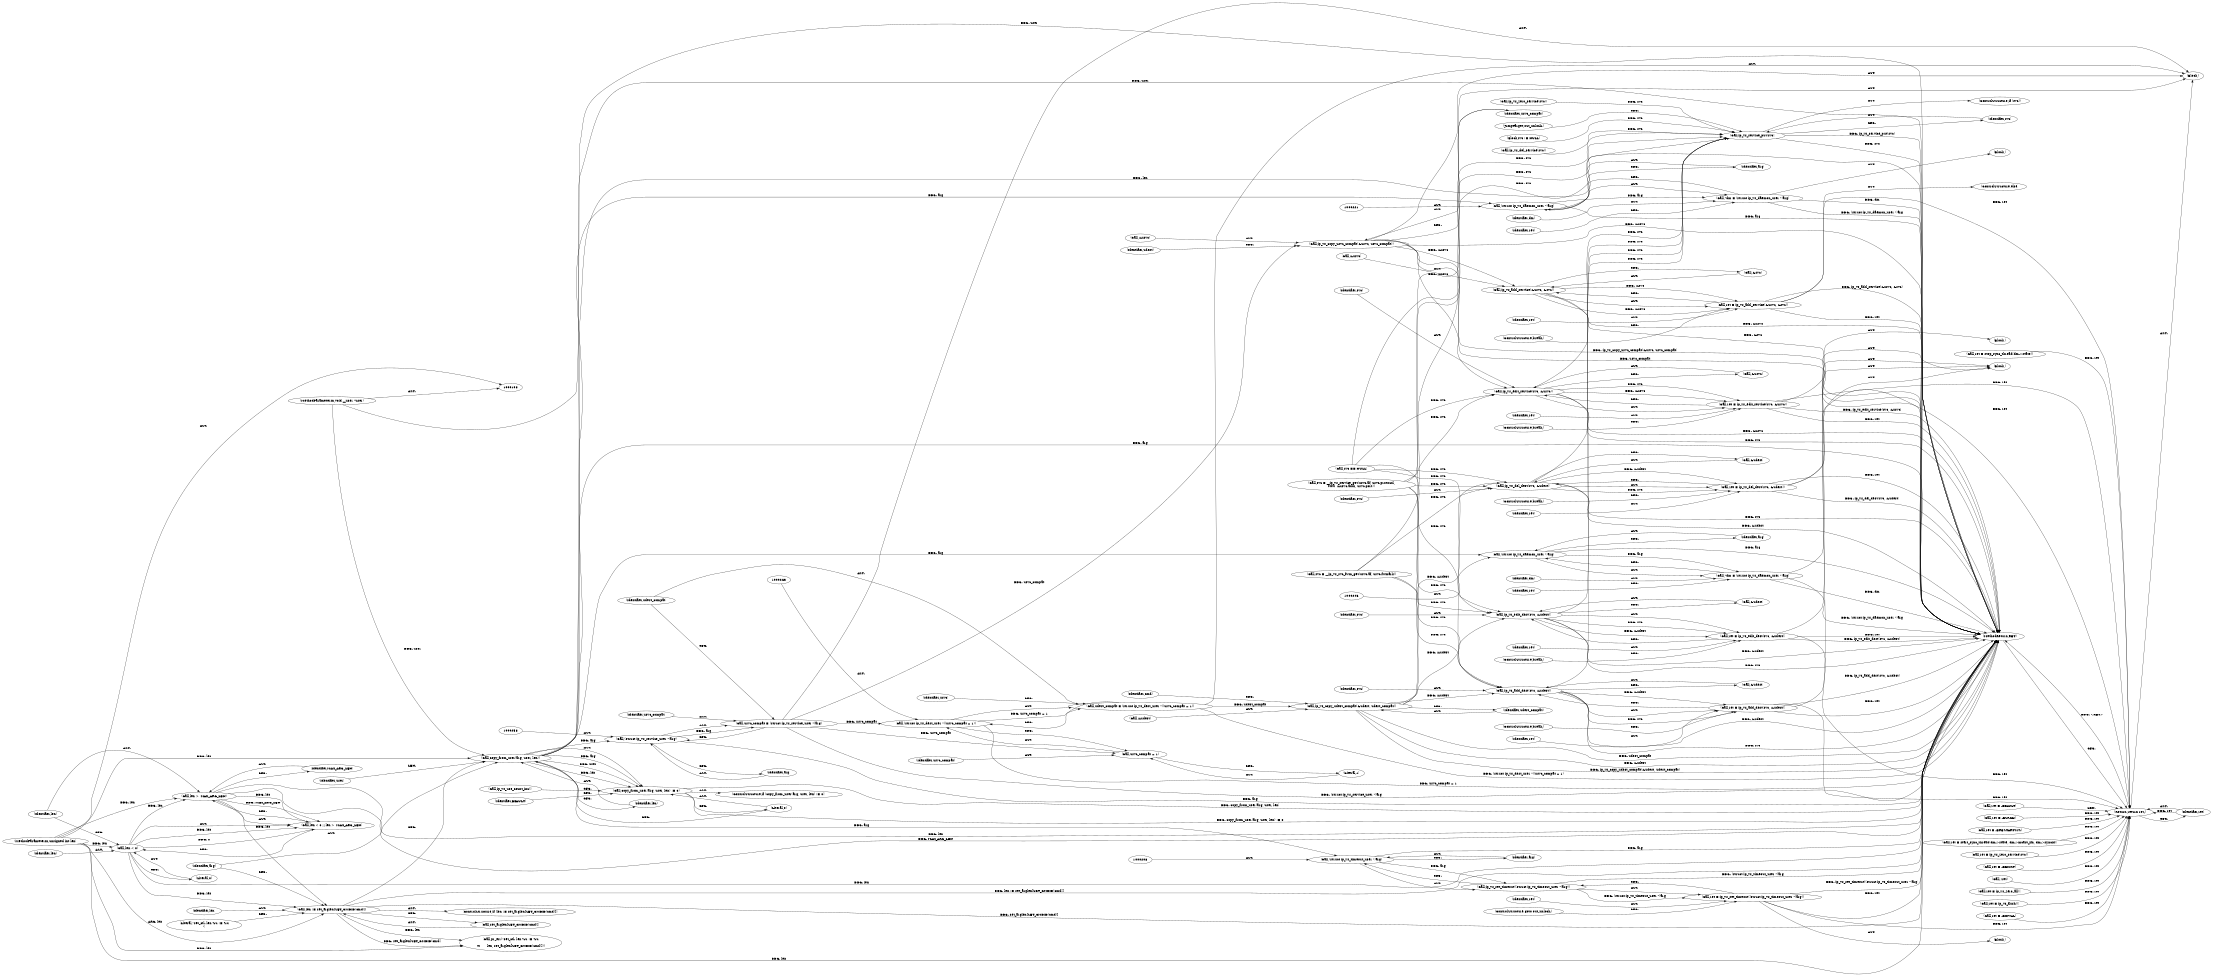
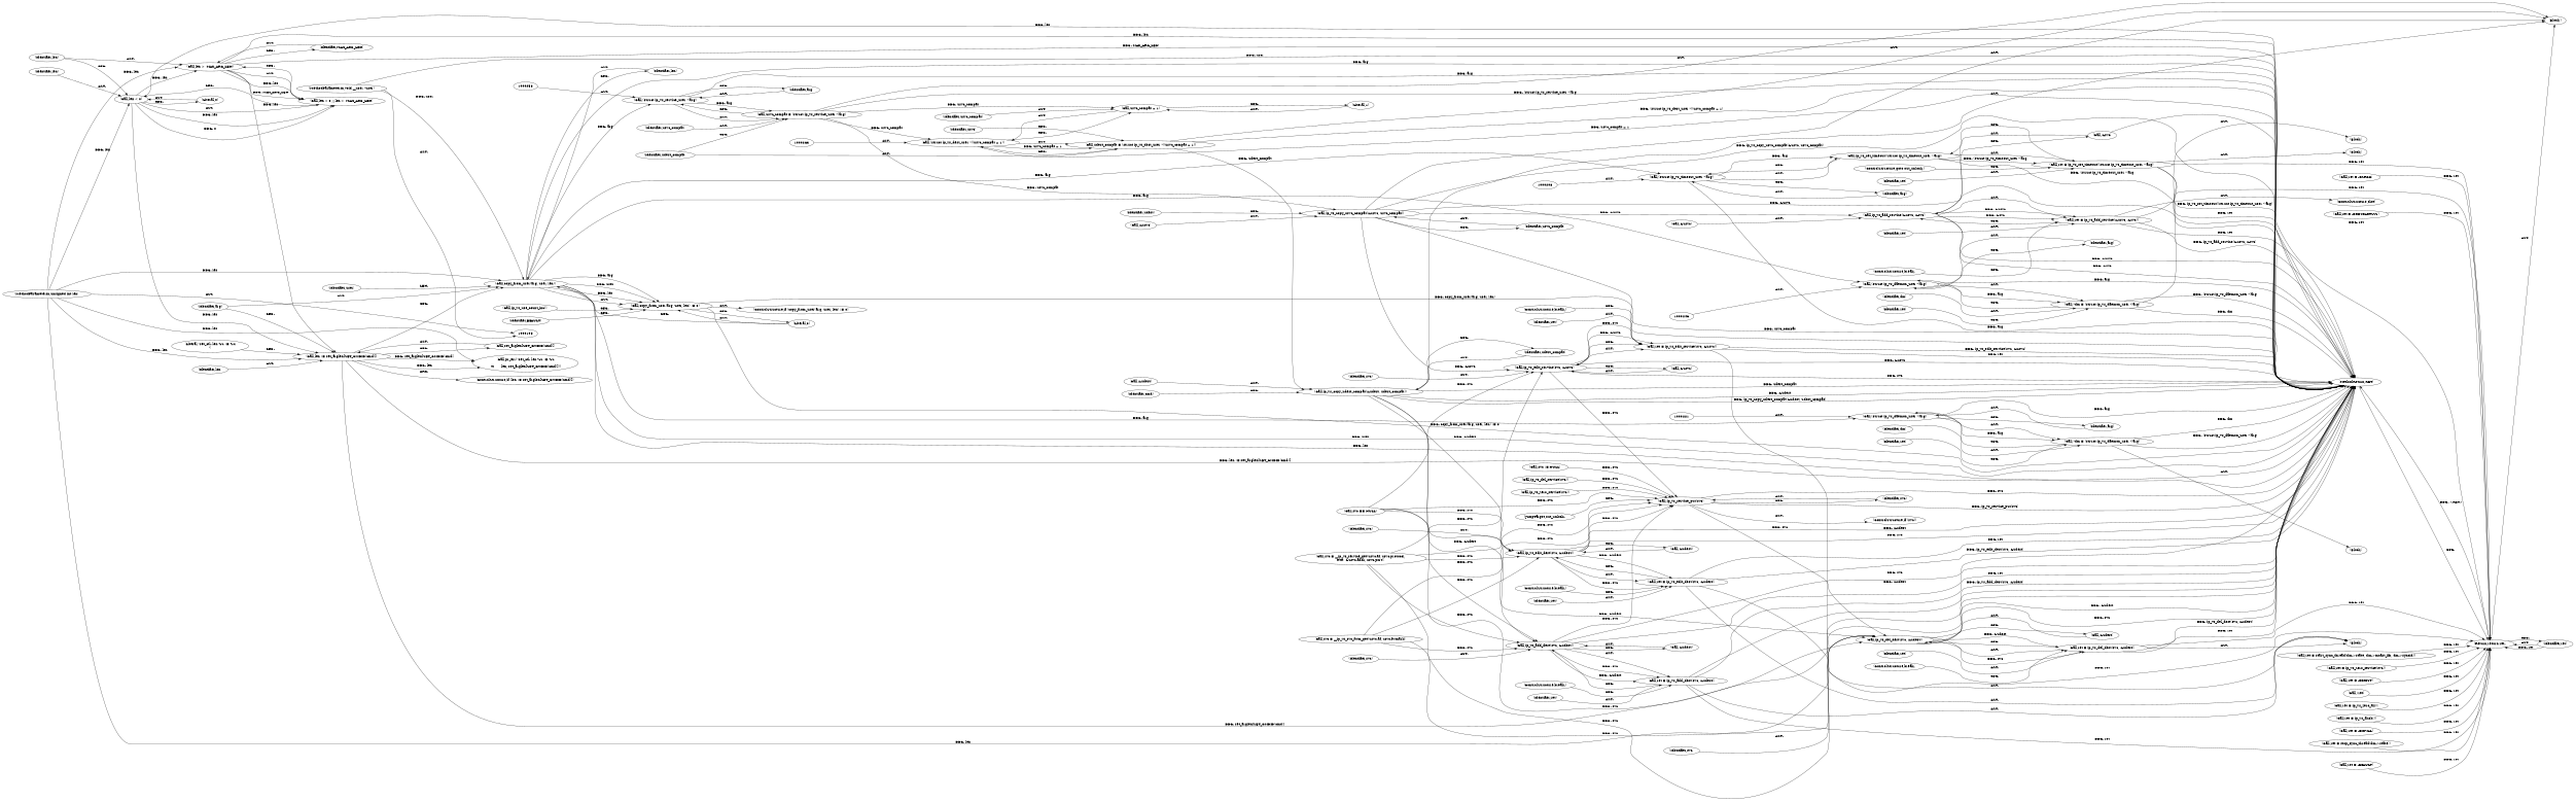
  digraph {
    rankdir=LR
    n1 [label="(Call,copy_from_user(arg, user, len))"]
    n2 [label="(Call,copy_from_user(arg, user, len) != 0)"]
    n3 [label="(Call,(struct ip_vs_timeout_user *)arg)"]
    n4 [label="(Call,(struct ip_vs_daemon_user *)arg)"]
    n5 [label="(Call,(struct ip_vs_daemon_user *)arg)"]
    n6 [label="(Call,(struct ip_vs_service_user *)arg)"]
    n7 [label="(Identifier,len)"]
    n8 [label="(MethodReturn,RET)"]
    n9 [label="(ControlStructure,if (copy_from_user(arg, user, len) != 0))"]
    n10 [label="(Literal,0)"]
    n11 [label="(Call,ip_vs_set_timeout((struct ip_vs_timeout_user *)arg))"]
    n12 [label="(Identifier,arg)"]
    n13 [label="(Call,*dm = (struct ip_vs_daemon_user *)arg)"]
    n14 [label="(Identifier,arg)"]
    n15 [label="(Call,*dm = (struct ip_vs_daemon_user *)arg)"]
    n16 [label="(Identifier,arg)"]
    n17 [label="(Call,usvc_compat = (struct ip_vs_service_user *)arg)"]
    n18 [label="(Identifier,arg)"]
    n19 [label="(Return,return ret;)"]
    n20 [label="(MethodParameterIn,void __user *user)"]
    1000108
    n22 [label="(Call,len != set_arglen[SET_CMDID(cmd)])"]
    n23 [label="(ControlStructure,if (len != set_arglen[SET_CMDID(cmd)]))"]
    n24 [label="(Call,set_arglen[SET_CMDID(cmd)])"]
    n25 [label="(Call,pr_err(\"set_ctl: len %u != %u\n\",\n \t\t       len, set_arglen[SET_CMDID(cmd)]))"]
    n26 [label="(Call,len < 0)"]
    n27 [label="(Call,len >  MAX_ARG_LEN)"]
    n28 [label="(Literal,0)"]
    n29 [label="(Call,len < 0 || len >  MAX_ARG_LEN)"]
    n30 [label="(Identifier,MAX_ARG_LEN)"]
    n31 [label="(MethodParameterIn,unsigned int len)"]
    n32 [label="(Call,ret = ip_vs_set_timeout((struct ip_vs_timeout_user *)arg))"]
    n33 [label="(Block,)"]
    n34 [label="(Block,)"]
    n35 [label="(Identifier,ret)"]
    n36 [label="(Block,)"]
    n37 [label="(Block,)"]
    n38 [label="(Call,(struct ip_vs_dest_user *)(usvc_compat + 1))"]
    n39 [label="(Call,usvc_compat + 1)"]
    n40 [label="(Call,ip_vs_copy_usvc_compat(&usvc, usvc_compat))"]
    n41 [label="(Call,udest_compat = (struct ip_vs_dest_user *)(usvc_compat + 1))"]
    n42 [label="(Literal,1)"]
    n43 [label="(Call,ip_vs_add_service(&usvc, &svc))"]
    n44 [label="(Call,ip_vs_edit_service(svc, &usvc))"]
    n45 [label="(Identifier,usvc_compat)"]
    n46 [label="(Call,ip_vs_copy_udest_compat(&udest, udest_compat))"]
    n47 [label="(Call,ip_vs_add_dest(svc, &udest))"]
    n48 [label="(Call,ip_vs_edit_dest(svc, &udest))"]
    n49 [label="(Call,ip_vs_del_dest(svc, &udest))"]
    n50 [label="(Identifier,udest_compat)"]
    n51 [label="(Call,ret = ip_vs_add_dest(svc, &udest))"]
    n52 [label="(Call,ip_vs_service_put(svc))"]
    n53 [label="(Call,&udest)"]
    n54 [label="(Call,ret = ip_vs_edit_dest(svc, &udest))"]
    n55 [label="(Call,&udest)"]
    n56 [label="(Call,ret = ip_vs_del_dest(svc, &udest))"]
    n57 [label="(Call,&udest)"]
    n58 [label="(Block,)"]
    n59 [label="(ControlStructure,if (svc))"]
    n60 [label="(Identifier,svc)"]
    n61 [label="(Call,ret = ip_vs_add_service(&usvc, &svc))"]
    n62 [label="(Call,&svc)"]
    n63 [label="(Call,ret = ip_vs_edit_service(svc, &usvc))"]
    n64 [label="(Call,&usvc)"]
    n65 [label="(ControlStructure,else)"]
    n66 [label="(Call,ret = start_sync_thread(dm->state, dm->mcast_ifn, dm->syncid))"]
    n67 [label="(Literal,\"set_ctl: len %u != %u\n\")"]
    n68 [label="(Call,ret = ip_vs_zero_service(svc))"]
    n69 [label="(Call,&udest)"]
    n70 [label="(Identifier,svc)"]
    n71 [label="(Call,&usvc)"]
    n72 [label="(Identifier,dm)"]
    n73 [label="(Identifier,svc)"]
    n74 [label="(Call,ret = -EEXIST)"]
    n75 [label="(ControlStructure,break;)"]
    n76 [label="(Identifier,ret)"]
    n77 [label="(Call,ip_vs_use_count_inc())"]
    n78 [label="(Identifier,udest)"]
    n79 [label="(Call,&usvc)"]
    n80 [label="(Call,!ret)"]
    n81 [label="(Call,ret = ip_vs_zero_all())"]
    n82 [label="(ControlStructure,goto out_unlock;)"]
    n83 [label="(Call,ret = ip_vs_flush())"]
    n84 [label="(Identifier,arg)"]
    n85 [label="(Call,ret = -EINVAL)"]
    n86 [label="(Identifier,usvc_compat)"]
    n87 [label="(Identifier,ret)"]
    n88 [label="(Identifier,ret)"]
    n89 [label="(Call,ret = stop_sync_thread(dm->state))"]
    n90 [label="(ControlStructure,break;)"]
    n91 [label="(Call,svc = __ip_vs_service_get(usvc.af, usvc.protocol,\n\t\t\t\t\t  &usvc.addr, usvc.port))"]
    n92 [label="(ControlStructure,break;)"]
    n93 [label="(Identifier,udest_compat)"]
    n94 [label="(Identifier,len)"]
    n95 [label="(Identifier,usvc)"]
    n96 [label="(Call,svc == NULL)"]
    n97 [label="(Call,ret = -EFAULT)"]
    n98 [label="(Call,ip_vs_zero_service(svc))"]
    n99 [label="(ControlStructure,break;)"]
    n100 [label="(ControlStructure,break;)"]
    n101 [label="(Identifier,EFAULT)"]
    n102 [label="(Identifier,cmd)"]
    n103 [label="(Identifier,svc)"]
    n104 [label="(Identifier,ret)"]
    n105 [label="(Call,svc = __ip_vs_svc_fwm_get(usvc.af, usvc.fwmark))"]
    n106 [label="(Identifier,ret)"]
    n107 [label="(Identifier,ret)"]
    n108 [label="(Identifier,svc)"]
    n109 [label="(Identifier,usvc_compat)"]
    n110 [label="(Identifier,user)"]
    n111 [label="(Identifier,dm)"]
    n112 [label="(JumpTarget,out_unlock:)"]
    n113 [label="(Identifier,len)"]
    n114 [label="(Identifier,ret)"]
    n115 [label="(Identifier,ret)"]
-   n116 [label="(Block,svc != NULL)"]
+   n116 [label="(Call,svc != NULL)"]
    n117 [label="(Call,ret = -ESRCH)"]
    n118 [label="(Identifier,len)"]
    n119 [label="(Call,ip_vs_del_service(svc))"]
    n120 [label="(Call,ret = -ERESTARTSYS)"]
    1000208
    1000221
    1000246
    1000258
    1000263
    n1 -> n2 [label="AST: "]
    n1 -> n2 [label="DDG: arg"]
    n1 -> n2 [label="DDG: user"]
    n1 -> n2 [label="DDG: len"]
    n1 -> n3 [label="DDG: arg"]
    n1 -> n4 [label="DDG: arg"]
    n1 -> n5 [label="DDG: arg"]
    n1 -> n6 [label="DDG: arg"]
    n1 -> n7 [label="CFG: "]
    n1 -> n8 [label="DDG: user"]
    n1 -> n8 [label="DDG: len"]
    n1 -> n8 [label="DDG: arg"]
    n2 -> n8 [label="DDG: copy_from_user(arg, user, len) != 0"]
    n2 -> n8 [label="DDG: copy_from_user(arg, user, len)"]
    n2 -> n9 [label="AST: "]
    n2 -> n10 [label="CFG: "]
    n3 -> n8 [label="DDG: arg"]
    n3 -> n11 [label="AST: "]
    n3 -> n11 [label="DDG: arg"]
    n3 -> n12 [label="CFG: "]
    n4 -> n8 [label="DDG: arg"]
    n4 -> n13 [label="AST: "]
    n4 -> n13 [label="DDG: arg"]
    n4 -> n14 [label="CFG: "]
    n5 -> n8 [label="DDG: arg"]
    n5 -> n15 [label="AST: "]
    n5 -> n15 [label="DDG: arg"]
    n5 -> n16 [label="CFG: "]
    n6 -> n8 [label="DDG: arg"]
    n6 -> n17 [label="AST: "]
    n6 -> n17 [label="DDG: arg"]
    n6 -> n18 [label="CFG: "]
    n7 -> n1 [label="AST: "]
    n8 -> n19 [label="CFG: "]
    n10 -> n1 [label="CFG: "]
    n10 -> n2 [label="AST: "]
    n11 -> n3 [label="CFG: "]
    n11 -> n8 [label="DDG: (struct ip_vs_timeout_user *)arg"]
    n11 -> n32 [label="AST: "]
    n11 -> n32 [label="DDG: (struct ip_vs_timeout_user *)arg"]
    n12 -> n3 [label="AST: "]
    n13 -> n4 [label="CFG: "]
    n13 -> n8 [label="DDG: dm"]
    n13 -> n8 [label="DDG: (struct ip_vs_daemon_user *)arg"]
    n13 -> n36 [label="AST: "]
    n14 -> n4 [label="AST: "]
    n15 -> n5 [label="CFG: "]
    n15 -> n8 [label="DDG: dm"]
    n15 -> n8 [label="DDG: (struct ip_vs_daemon_user *)arg"]
    n15 -> n37 [label="AST: "]
    n16 -> n5 [label="AST: "]
    n17 -> n6 [label="CFG: "]
    n17 -> n8 [label="DDG: (struct ip_vs_service_user *)arg"]
    n17 -> n34 [label="AST: "]
    n17 -> n38 [label="DDG: usvc_compat"]
    n17 -> n39 [label="DDG: usvc_compat"]
    n17 -> n40 [label="DDG: usvc_compat"]
    n18 -> n6 [label="AST: "]
    n19 -> n8 [label="DDG: <RET>"]
    n19 -> n34 [label="AST: "]
    n19 -> n35 [label="CFG: "]
    n20 -> n1 [label="DDG: user"]
    n20 -> n8 [label="DDG: user"]
    n20 -> 1000108 [label="AST: "]
    n22 -> n1 [label="CFG: "]
    n22 -> n8 [label="DDG: len != set_arglen[SET_CMDID(cmd)]"]
    n22 -> n8 [label="DDG: set_arglen[SET_CMDID(cmd)]"]
-   n22 -> n23 [label="AST: "]
+   n22 -> n23 [label="ARG: "]
    n22 -> n24 [label="CFG: "]
    n22 -> n25 [label="DDG: len"]
    n22 -> n25 [label="DDG: set_arglen[SET_CMDID(cmd)]"]
    n24 -> n22 [label="AST: "]
    n26 -> n8 [label="DDG: len"]
    n26 -> n22 [label="DDG: len"]
    n26 -> n27 [label="DDG: len"]
    n26 -> n28 [label="CFG: "]
    n26 -> n29 [label="AST: "]
    n26 -> n29 [label="DDG: len"]
    n26 -> n29 [label="DDG: 0"]
    n27 -> n8 [label="DDG: len"]
    n27 -> n8 [label="DDG: MAX_ARG_LEN"]
    n27 -> n22 [label="DDG: len"]
    n27 -> n29 [label="AST: "]
    n27 -> n29 [label="DDG: len"]
    n27 -> n29 [label="DDG: MAX_ARG_LEN"]
    n27 -> n30 [label="CFG: "]
    n28 -> n26 [label="AST: "]
    n29 -> n26 [label="CFG: "]
    n29 -> n27 [label="CFG: "]
    n30 -> n27 [label="AST: "]
    n31 -> n1 [label="DDG: len"]
    n31 -> n8 [label="DDG: len"]
    n31 -> 1000108 [label="AST: "]
-   n31 -> n22 [label="ARG: len"]
+   n31 -> n22 [label="DDG: len"]
    n31 -> n25 [label="DDG: len"]
    n31 -> n26 [label="DDG: len"]
    n31 -> n27 [label="DDG: len"]
    n32 -> n8 [label="DDG: ip_vs_set_timeout((struct ip_vs_timeout_user *)arg)"]
    n32 -> n8 [label="DDG: ret"]
    n32 -> n11 [label="CFG: "]
    n32 -> n19 [label="DDG: ret"]
    n32 -> n33 [label="AST: "]
    n35 -> n19 [label="AST: "]
    n35 -> n19 [label="DDG: ret"]
    n38 -> n8 [label="DDG: usvc_compat + 1"]
    n38 -> n39 [label="CFG: "]
    n38 -> n41 [label="AST: "]
    n38 -> n41 [label="DDG: usvc_compat + 1"]
    n39 -> n38 [label="AST: "]
    n39 -> n42 [label="CFG: "]
    n40 -> n8 [label="DDG: &usvc"]
    n40 -> n8 [label="DDG: ip_vs_copy_usvc_compat(&usvc, usvc_compat)"]
    n40 -> n8 [label="DDG: usvc_compat"]
    n40 -> n34 [label="AST: "]
    n40 -> n43 [label="DDG: &usvc"]
    n40 -> n44 [label="DDG: &usvc"]
    n40 -> n45 [label="CFG: "]
    n41 -> n8 [label="DDG: (struct ip_vs_dest_user *)(usvc_compat + 1)"]
    n41 -> n34 [label="AST: "]
    n41 -> n38 [label="CFG: "]
    n41 -> n46 [label="DDG: udest_compat"]
    n42 -> n39 [label="AST: "]
    n43 -> n8 [label="DDG: &usvc"]
    n43 -> n8 [label="DDG: &svc"]
    n43 -> n61 [label="AST: "]
    n43 -> n61 [label="DDG: &usvc"]
    n43 -> n61 [label="DDG: &svc"]
    n43 -> n62 [label="CFG: "]
    n44 -> n8 [label="DDG: &usvc"]
    n44 -> n8 [label="DDG: svc"]
    n44 -> n52 [label="DDG: svc"]
    n44 -> n63 [label="AST: "]
    n44 -> n63 [label="DDG: svc"]
    n44 -> n63 [label="DDG: &usvc"]
    n44 -> n64 [label="CFG: "]
    n45 -> n40 [label="AST: "]
    n46 -> n8 [label="DDG: udest_compat"]
    n46 -> n8 [label="DDG: &udest"]
    n46 -> n8 [label="DDG: ip_vs_copy_udest_compat(&udest, udest_compat)"]
    n46 -> n34 [label="AST: "]
    n46 -> n47 [label="DDG: &udest"]
    n46 -> n48 [label="DDG: &udest"]
    n46 -> n49 [label="DDG: &udest"]
    n46 -> n50 [label="CFG: "]
    n47 -> n8 [label="DDG: &udest"]
    n47 -> n8 [label="DDG: svc"]
    n47 -> n51 [label="AST: "]
    n47 -> n51 [label="DDG: svc"]
    n47 -> n51 [label="DDG: &udest"]
    n47 -> n52 [label="DDG: svc"]
    n47 -> n53 [label="CFG: "]
    n48 -> n8 [label="DDG: &udest"]
    n48 -> n8 [label="DDG: svc"]
    n48 -> n52 [label="DDG: svc"]
    n48 -> n54 [label="AST: "]
    n48 -> n54 [label="DDG: svc"]
    n48 -> n54 [label="DDG: &udest"]
    n48 -> n55 [label="CFG: "]
    n49 -> n8 [label="DDG: svc"]
    n49 -> n8 [label="DDG: &udest"]
-   n49 -> n52 [label="DDG: svc"]
+   n52 -> n49 [label="DDG: svc"]
    n49 -> n56 [label="AST: "]
    n49 -> n56 [label="DDG: svc"]
    n49 -> n56 [label="DDG: &udest"]
    n49 -> n57 [label="CFG: "]
    n50 -> n46 [label="AST: "]
    n51 -> n8 [label="DDG: ip_vs_add_dest(svc, &udest)"]
    n51 -> n8 [label="DDG: ret"]
    n51 -> n19 [label="DDG: ret"]
    n51 -> n47 [label="CFG: "]
    n51 -> n58 [label="AST: "]
    n52 -> n8 [label="DDG: ip_vs_service_put(svc)"]
    n52 -> n8 [label="DDG: svc"]
    n52 -> n59 [label="AST: "]
    n52 -> n60 [label="CFG: "]
    n53 -> n47 [label="AST: "]
    n54 -> n8 [label="DDG: ret"]
    n54 -> n8 [label="DDG: ip_vs_edit_dest(svc, &udest)"]
    n54 -> n19 [label="DDG: ret"]
    n54 -> n48 [label="CFG: "]
    n54 -> n58 [label="AST: "]
    n55 -> n48 [label="AST: "]
    n56 -> n8 [label="DDG: ret"]
    n56 -> n8 [label="DDG: ip_vs_del_dest(svc, &udest)"]
    n56 -> n19 [label="DDG: ret"]
    n56 -> n49 [label="CFG: "]
    n56 -> n58 [label="AST: "]
    n57 -> n49 [label="AST: "]
    n60 -> n52 [label="AST: "]
    n61 -> n8 [label="DDG: ip_vs_add_service(&usvc, &svc)"]
    n61 -> n8 [label="DDG: ret"]
    n61 -> n19 [label="DDG: ret"]
    n61 -> n43 [label="CFG: "]
    n61 -> n65 [label="AST: "]
    n62 -> n43 [label="AST: "]
    n63 -> n8 [label="DDG: ip_vs_edit_service(svc, &usvc)"]
    n63 -> n8 [label="DDG: ret"]
-   n63 -> n19 [label="DDG: ret"]
+   n62 -> n19 [label="DDG: ret"]
    n63 -> n44 [label="CFG: "]
    n63 -> n58 [label="AST: "]
    n64 -> n44 [label="AST: "]
    n66 -> n19 [label="DDG: ret"]
    n67 -> n22 [label="CFG: "]
    n68 -> n19 [label="DDG: ret"]
    n69 -> n46 [label="AST: "]
    n70 -> n49 [label="AST: "]
    n71 -> n43 [label="AST: "]
    n72 -> n15 [label="AST: "]
    n73 -> n44 [label="AST: "]
    n74 -> n19 [label="DDG: ret"]
    n75 -> n56 [label="CFG: "]
    n76 -> n61 [label="AST: "]
    n77 -> n2 [label="CFG: "]
    n78 -> n40 [label="CFG: "]
    n79 -> n40 [label="AST: "]
    n80 -> n19 [label="DDG: ret"]
    n81 -> n19 [label="DDG: ret"]
    n82 -> n32 [label="CFG: "]
    n83 -> n19 [label="DDG: ret"]
    n84 -> n1 [label="AST: "]
    n84 -> n22 [label="CFG: "]
    n85 -> n19 [label="DDG: ret"]
    n86 -> n39 [label="AST: "]
    n87 -> n63 [label="AST: "]
    n88 -> n56 [label="AST: "]
    n89 -> n19 [label="DDG: ret"]
    n90 -> n54 [label="CFG: "]
    n91 -> n44 [label="DDG: svc"]
    n91 -> n47 [label="DDG: svc"]
    n91 -> n48 [label="DDG: svc"]
    n91 -> n49 [label="DDG: svc"]
    n91 -> n52 [label="DDG: svc"]
    n92 -> n63 [label="CFG: "]
    n93 -> n17 [label="CFG: "]
    n93 -> n41 [label="AST: "]
    n94 -> n26 [label="CFG: "]
    n94 -> n27 [label="AST: "]
    n95 -> n41 [label="CFG: "]
    n96 -> n44 [label="DDG: svc"]
    n96 -> n47 [label="DDG: svc"]
    n96 -> n48 [label="DDG: svc"]
    n96 -> n49 [label="DDG: svc"]
    n96 -> n52 [label="DDG: svc"]
-   n97 -> n19 [label="LEN: "]
+   n97 -> n19 [label="DDG: ret"]
    n98 -> n52 [label="DDG: svc"]
    n99 -> n61 [label="CFG: "]
    n100 -> n51 [label="CFG: "]
    n101 -> n2 [label="CFG: "]
    n102 -> n46 [label="CFG: "]
    n103 -> n48 [label="AST: "]
    n104 -> n32 [label="AST: "]
    n105 -> n47 [label="DDG: svc"]
    n105 -> n48 [label="DDG: svc"]
    n105 -> n49 [label="DDG: svc"]
    n105 -> n52 [label="DDG: svc"]
    n106 -> n51 [label="AST: "]
    n107 -> n15 [label="CFG: "]
    n108 -> n47 [label="AST: "]
    n109 -> n17 [label="AST: "]
    n110 -> n1 [label="LEN: "]
    n111 -> n13 [label="AST: "]
    n112 -> n52 [label="CFG: "]
    n113 -> n22 [label="AST: "]
    n114 -> n13 [label="CFG: "]
    n115 -> n54 [label="AST: "]
    n116 -> n52 [label="DDG: svc"]
    n117 -> n19 [label="DDG: ret"]
    n118 -> n26 [label="AST: "]
    n119 -> n52 [label="DDG: svc"]
    n120 -> n19 [label="DDG: ret"]
    1000208 -> n3 [label="AST: "]
    1000221 -> n4 [label="AST: "]
    1000246 -> n5 [label="AST: "]
    1000258 -> n6 [label="AST: "]
    1000263 -> n38 [label="AST: "]
  }
